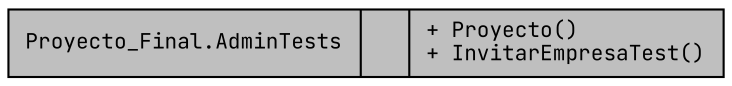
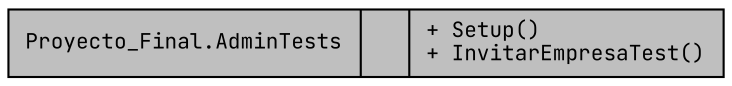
  digraph {
    rankdir=LR
    fontname="JetBrains Mono"
-   n1 [color=black fillcolor=grey75 fontcolor=black fontname="JetBrains Mono" fontsize=10 height=0.2 label="{Proyecto_Final.AdminTests\n||+ Proyecto()\l+ InvitarEmpresaTest()\l}" shape=record style=filled width=0.4]
+   n1 [color=black fillcolor=grey75 fontcolor=black fontname="JetBrains Mono" fontsize=10 height=0.2 label="{Proyecto_Final.AdminTests\n||+ Setup()\l+ InvitarEmpresaTest()\l}" shape=record style=filled width=0.4]
  }
